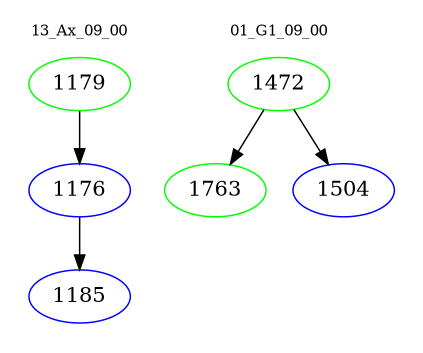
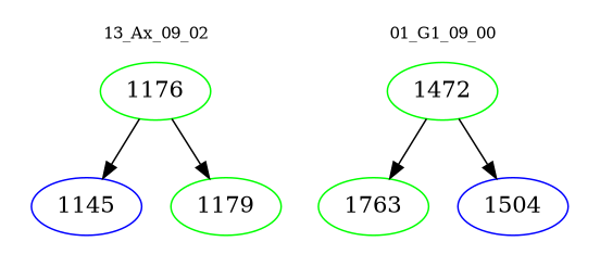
  digraph {
    node [color=blue]
    edge [color=black]
-   n1 [label=1176]
-   n2 [label=1185]
+   n1 [color=green label=1176]
+   n2 [label=1145]
    n3 [color=green label=1179]
    n4 [color=green label=1472]
    n5 [color=green label=1763]
    n6 [label=1504]
    subgraph cluster_1 {
      color=white
      fontsize=10
-     label="13_Ax_09_00"
+     label="13_Ax_09_02"
      n1
      n2
      n3
    }
    subgraph cluster_2 {
      color=white
      fontsize=10
      label="01_G1_09_00"
      n4
      n5
      n6
    }
    n1 -> n2
-   n3 -> n1
+   n1 -> n3
    n4 -> n5
    n4 -> n6
  }
